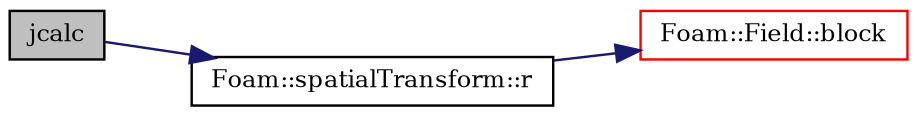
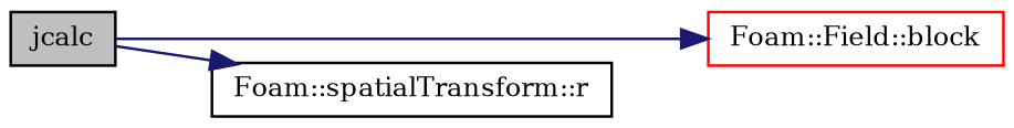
  digraph {
    fontname="DejaVu Serif"
    rankdir=LR
    node [color=black fontname="DejaVu Serif" fontsize=10 shape=record]
    edge [color=midnightblue fontname="DejaVu Serif" fontsize=10 labelfontname=Helvetica labelfontsize=10 style=solid]
    n1 [fillcolor=grey75 fontcolor=black height=0.2 label=jcalc style=filled width=0.4]
    n2 [color=red height=0.2 label="Foam::Field::block" width=0.4]
    n3 [height=0.2 label="Foam::spatialTransform::r" width=0.4]
-   n3 -> n2
+   n1 -> n2
    n1 -> n3
  }
